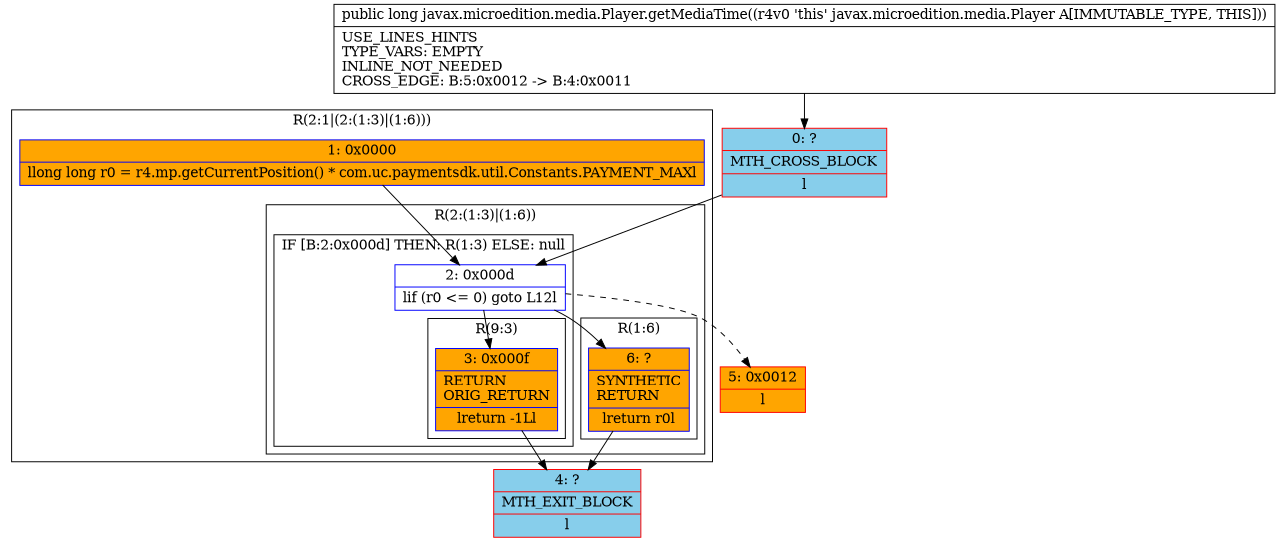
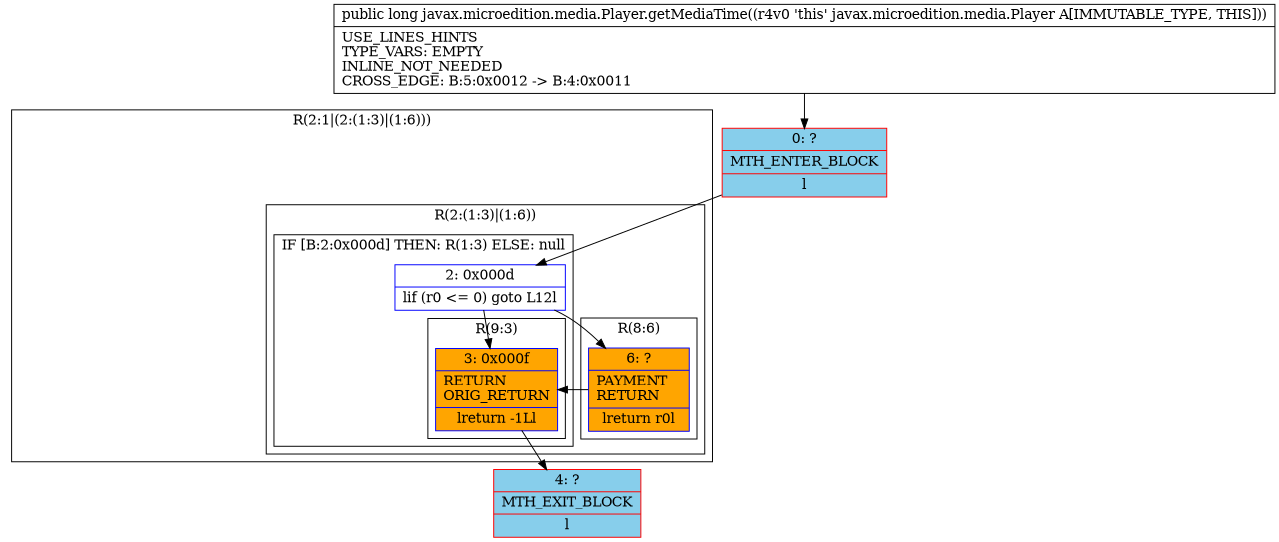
  digraph {
    node [color=blue fillcolor=orange shape=record style=filled]
    n1 [label="{3\:\ 0x000f|RETURN\lORIG_RETURN\l|lreturn \-1Ll}"]
    n2 [fillcolor=white label="{2\:\ 0x000d|lif (r0 \<= 0) goto L12l}"]
-   n3 [label="{6\:\ ?|SYNTHETIC\lRETURN\l|lreturn r0l}"]
-   n4 [label="{1\:\ 0x0000|llong long r0 = r4.mp.getCurrentPosition() * com.uc.paymentsdk.util.Constants.PAYMENT_MAXl}"]
+   n3 [label="{6\:\ ?|PAYMENT\lRETURN\l|lreturn r0l}"]
    n5 [color=red fillcolor=skyblue label="{4\:\ ?|MTH_EXIT_BLOCK\l|l}"]
-   n6 [color=red label="{5\:\ 0x0012|l}"]
-   n7 [color=red fillcolor=skyblue label="{0\:\ ?|MTH_CROSS_BLOCK\l|l}"]
+   n7 [color=red fillcolor=skyblue label="{0\:\ ?|MTH_ENTER_BLOCK\l|l}"]
    n8 [fillcolor=white label="{public long javax.microedition.media.Player.getMediaTime((r4v0 'this' javax.microedition.media.Player A[IMMUTABLE_TYPE, THIS]))  | USE_LINES_HINTS\lTYPE_VARS: EMPTY\lINLINE_NOT_NEEDED\lCROSS_EDGE: B:5:0x0012 \-\> B:4:0x0011\l}" color=""]
    subgraph cluster_1 {
      label="R(2:1|(2:(1:3)|(1:6)))"
-     n4
      subgraph cluster_2 {
        label="R(2:(1:3)|(1:6))"
        subgraph cluster_3 {
          label="IF [B:2:0x000d] THEN: R(1:3) ELSE: null"
          n2
          subgraph cluster_4 {
            label="R(9:3)"
            n1
          }
        }
        subgraph cluster_5 {
-         label="R(1:6)"
+         label="R(8:6)"
          n3
        }
      }
    }
    n1 -> n5
    n2 -> n1
    n2 -> n3
-   n2 -> n6 [style=dashed]
-   n3 -> n5
-   n4 -> n2
+   n3 -> n1
    n7 -> n2
    n8 -> n7
  }
